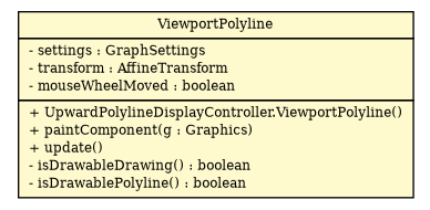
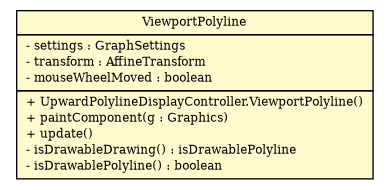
  digraph {
    nodesep=0.25
    ranksep=0.5
    fontname="DejaVu Serif"
-   n1 [fontcolor=black fontname="DejaVu Serif" fontsize=9.0 label=<<table title="pfc.controllers.algorithms.UpwardPolylineDisplayController.ViewportPolyline" border="0" cellborder="1" cellspacing="0" cellpadding="2" port="p" bgcolor="lemonChiffon" href="./UpwardPolylineDisplayController.ViewportPolyline.html"> 		<tr><td><table border="0" cellspacing="0" cellpadding="1"> <tr><td align="center" balign="center"> ViewportPolyline </td></tr> 		</table></td></tr> 		<tr><td><table border="0" cellspacing="0" cellpadding="1"> <tr><td align="left" balign="left"> - settings : GraphSettings </td></tr> <tr><td align="left" balign="left"> - transform : AffineTransform </td></tr> <tr><td align="left" balign="left"> - mouseWheelMoved : boolean </td></tr> 		</table></td></tr> 		<tr><td><table border="0" cellspacing="0" cellpadding="1"> <tr><td align="left" balign="left"> + UpwardPolylineDisplayController.ViewportPolyline() </td></tr> <tr><td align="left" balign="left"> + paintComponent(g : Graphics) </td></tr> <tr><td align="left" balign="left"> + update() </td></tr> <tr><td align="left" balign="left"> - isDrawableDrawing() : boolean </td></tr> <tr><td align="left" balign="left"> - isDrawablePolyline() : boolean </td></tr> 		</table></td></tr> 		</table>> shape=plaintext]
+   n1 [fontcolor=black fontname="DejaVu Serif" fontsize=9.0 label=<<table title="pfc.controllers.algorithms.UpwardPolylineDisplayController.ViewportPolyline" border="0" cellborder="1" cellspacing="0" cellpadding="2" port="p" bgcolor="lemonChiffon" href="./UpwardPolylineDisplayController.ViewportPolyline.html"> 		<tr><td><table border="0" cellspacing="0" cellpadding="1"> <tr><td align="center" balign="center"> ViewportPolyline </td></tr> 		</table></td></tr> 		<tr><td><table border="0" cellspacing="0" cellpadding="1"> <tr><td align="left" balign="left"> - settings : GraphSettings </td></tr> <tr><td align="left" balign="left"> - transform : AffineTransform </td></tr> <tr><td align="left" balign="left"> - mouseWheelMoved : boolean </td></tr> 		</table></td></tr> 		<tr><td><table border="0" cellspacing="0" cellpadding="1"> <tr><td align="left" balign="left"> + UpwardPolylineDisplayController.ViewportPolyline() </td></tr> <tr><td align="left" balign="left"> + paintComponent(g : Graphics) </td></tr> <tr><td align="left" balign="left"> + update() </td></tr> <tr><td align="left" balign="left"> - isDrawableDrawing() : isDrawablePolyline </td></tr> <tr><td align="left" balign="left"> - isDrawablePolyline() : boolean </td></tr> 		</table></td></tr> 		</table>> shape=plaintext]
  }
